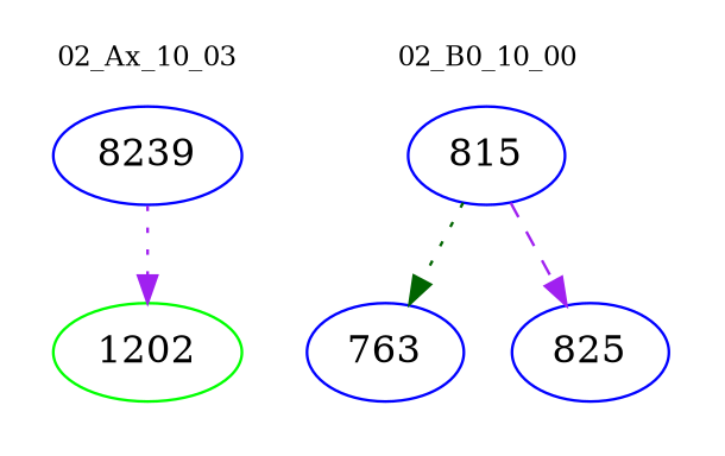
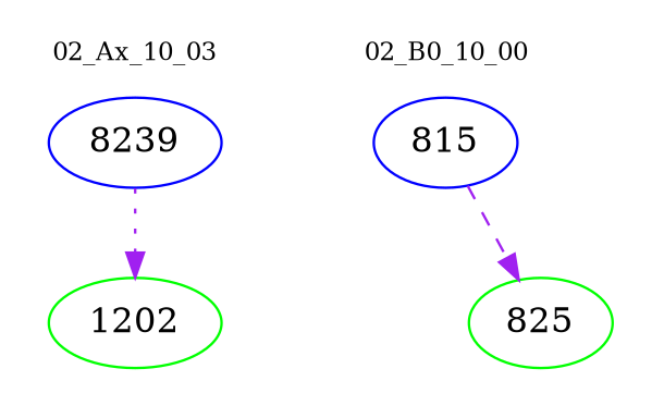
  digraph {
    node [color=blue]
    edge [color=purple style=dotted]
    n1 [label=8239]
    n2 [color=green label=1202]
    n3 [label=815]
-   n4 [label=763]
-   n5 [label=825]
+   n5 [color=green label=825]
    subgraph cluster_1 {
      color=white
      fontsize=10
      label="02_Ax_10_03"
      n1
      n2
    }
    subgraph cluster_2 {
      color=white
      fontsize=10
      label="02_B0_10_00"
      n3
-     n4
      n5
    }
    n1 -> n2
-   n3 -> n4 [color=darkgreen]
    n3 -> n5 [style=dashed]
  }
